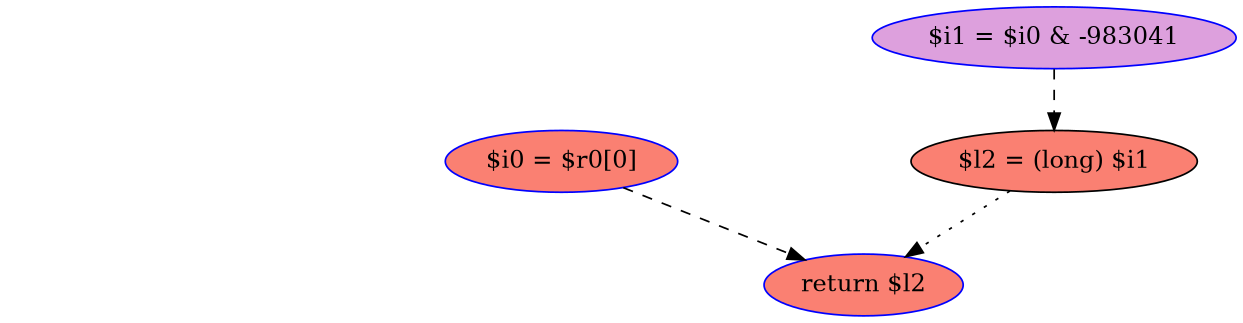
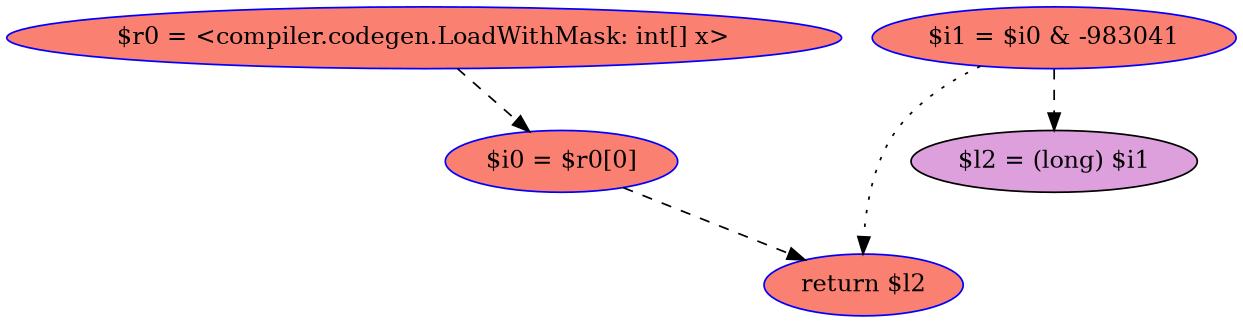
  digraph {
    node [color=blue fillcolor=salmon style=filled]
    edge [style=dashed]
+   "$r0 = <compiler.codegen.LoadWithMask: int[] x>"
    "$i0 = $r0[0]"
    "return $l2"
-   "$l2 = (long) $i1" [color=black]
-   "$i1 = $i0 & -983041" [fillcolor=plum]
+   "$l2 = (long) $i1" [color=black fillcolor=plum]
+   "$i1 = $i0 & -983041"
+   "$r0 = <compiler.codegen.LoadWithMask: int[] x>" -> "$i0 = $r0[0]"
    "$i0 = $r0[0]" -> "return $l2"
-   "$l2 = (long) $i1" -> "return $l2" [style=dotted]
+   "$i1 = $i0 & -983041" -> "return $l2" [style=dotted]
    "$i1 = $i0 & -983041" -> "$l2 = (long) $i1"
  }
